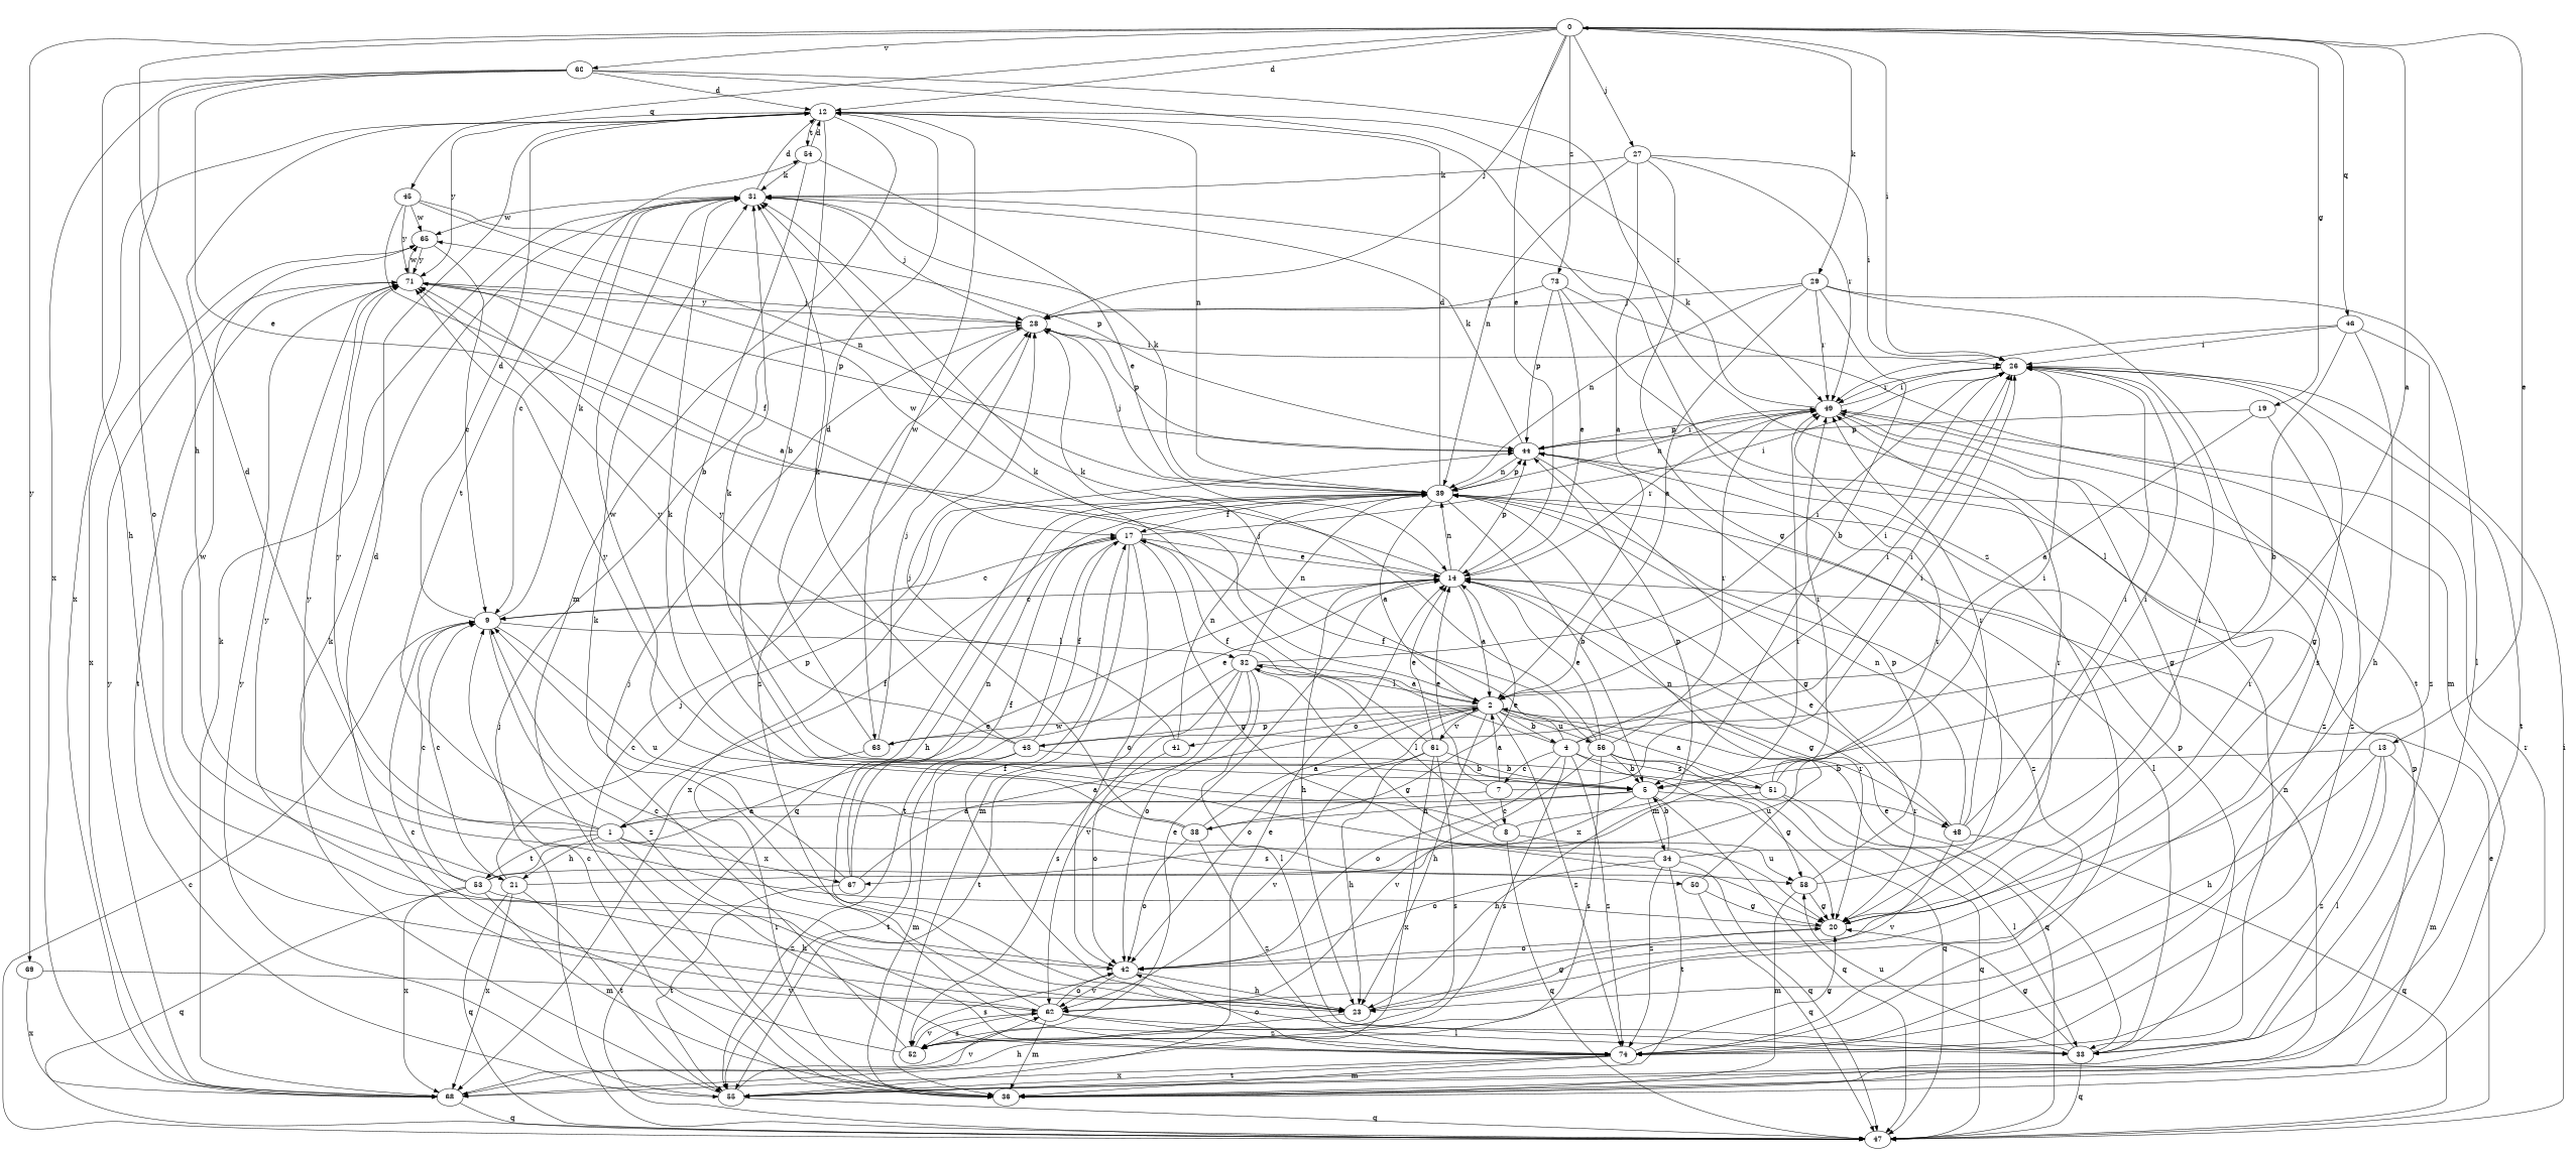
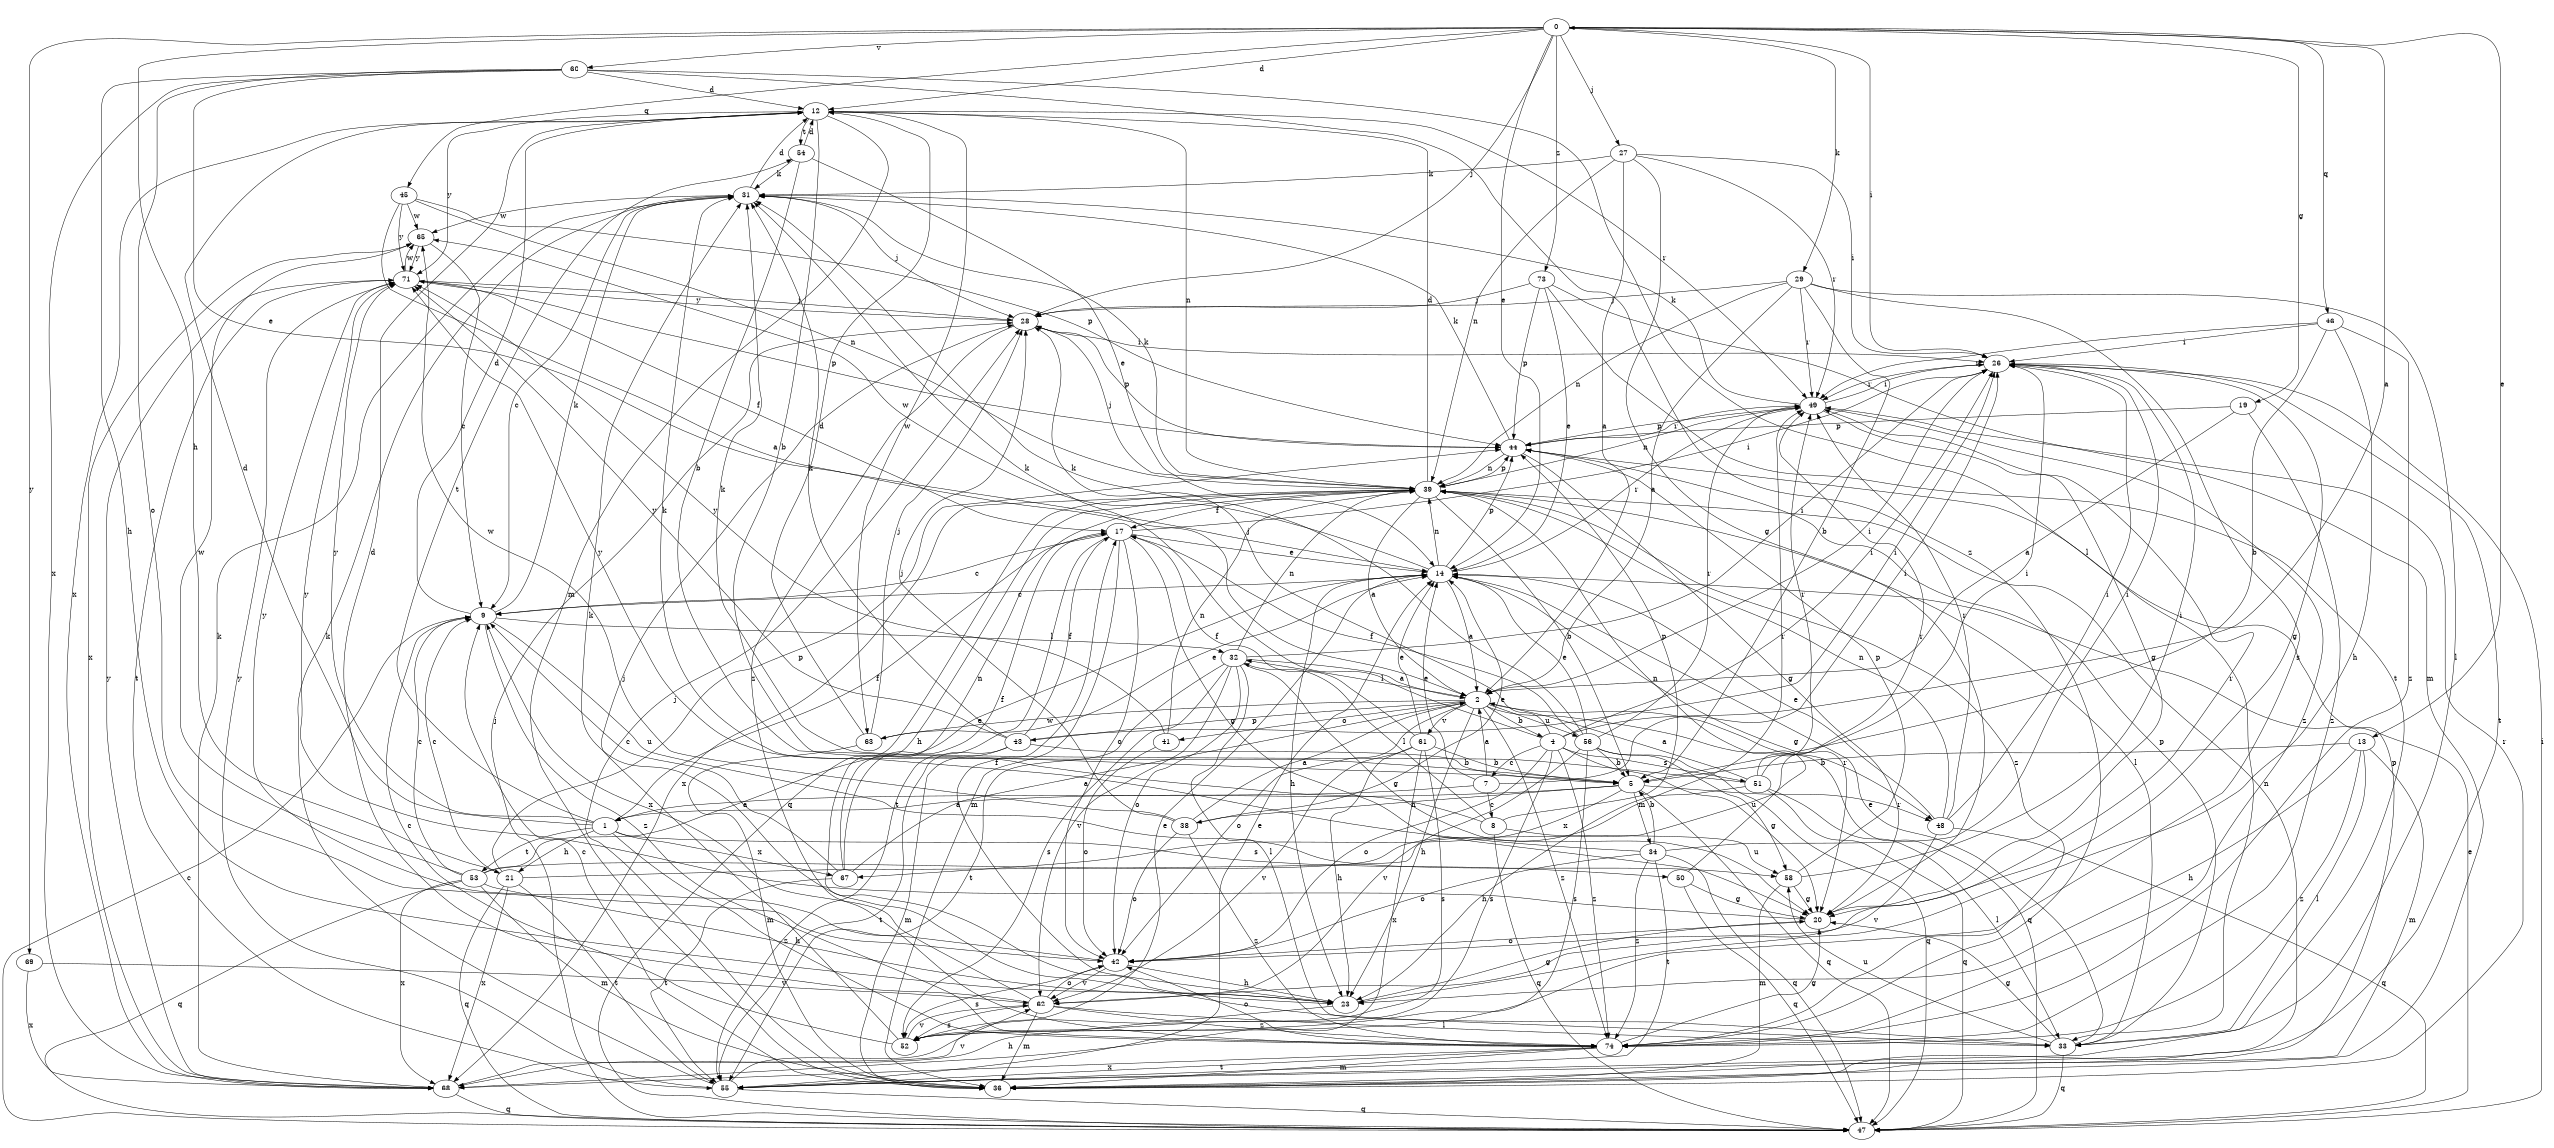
  strict digraph {
    0
    12
    13
    14
    19
    21
    26
    27
    28
    29
    45
    46
    60
    69
    73
    54
    71
    63
    5
    36
    39
    49
    68
    74
    23
    33
    2
    20
    44
    9
    65
    47
    55
    31
    52
    42
    62
    1
    17
    50
    53
    67
    4
    32
    41
    43
    48
    56
    61
    7
    51
    58
    8
    34
    38
    0 -> 12 [label=d]
    0 -> 13 [label=e]
    0 -> 14 [label=e]
    0 -> 19 [label=g]
    0 -> 21 [label=h]
    0 -> 26 [label=i]
    0 -> 27 [label=j]
    0 -> 28 [label=j]
    0 -> 29 [label=k]
    0 -> 45 [label=q]
    0 -> 46 [label=q]
    0 -> 60 [label=v]
    0 -> 69 [label=y]
    0 -> 73 [label=z]
    12 -> 54 [label=t]
    12 -> 71 [label=y]
    12 -> 63 [label=w]
    12 -> 5 [label=b]
    12 -> 36 [label=m]
    12 -> 39 [label=n]
    12 -> 49 [label=r]
    12 -> 68 [label=x]
    13 -> 5 [label=b]
    13 -> 36 [label=m]
    13 -> 74 [label=z]
    13 -> 23 [label=h]
    13 -> 33 [label=l]
    14 -> 39 [label=n]
    14 -> 49 [label=r]
    14 -> 23 [label=h]
    14 -> 2 [label=a]
    14 -> 20 [label=g]
    14 -> 44 [label=p]
    14 -> 9 [label=c]
    14 -> 65 [label=w]
    19 -> 74 [label=z]
    19 -> 2 [label=a]
    19 -> 44 [label=p]
    21 -> 49 [label=r]
    21 -> 68 [label=x]
    21 -> 44 [label=p]
    21 -> 9 [label=c]
    21 -> 47 [label=q]
    21 -> 55 [label=t]
    26 -> 49 [label=r]
    26 -> 20 [label=g]
    26 -> 55 [label=t]
    27 -> 26 [label=i]
    27 -> 39 [label=n]
    27 -> 49 [label=r]
    27 -> 2 [label=a]
    27 -> 20 [label=g]
    27 -> 31 [label=k]
    28 -> 26 [label=i]
    28 -> 71 [label=y]
    28 -> 74 [label=z]
    28 -> 44 [label=p]
    29 -> 28 [label=j]
    29 -> 5 [label=b]
    29 -> 39 [label=n]
    29 -> 49 [label=r]
    29 -> 33 [label=l]
    29 -> 2 [label=a]
    29 -> 52 [label=s]
    45 -> 71 [label=y]
    45 -> 39 [label=n]
    45 -> 2 [label=a]
    45 -> 44 [label=p]
    45 -> 65 [label=w]
    46 -> 26 [label=i]
    46 -> 5 [label=b]
    46 -> 49 [label=r]
    46 -> 74 [label=z]
    46 -> 23 [label=h]
    60 -> 12 [label=d]
    60 -> 14 [label=e]
    60 -> 68 [label=x]
    60 -> 74 [label=z]
    60 -> 23 [label=h]
    60 -> 33 [label=l]
    60 -> 42 [label=o]
    69 -> 68 [label=x]
    69 -> 62 [label=v]
    73 -> 14 [label=e]
    73 -> 28 [label=j]
    73 -> 36 [label=m]
    73 -> 44 [label=p]
    73 -> 55 [label=t]
    54 -> 12 [label=d]
    54 -> 14 [label=e]
    54 -> 5 [label=b]
    54 -> 31 [label=k]
    71 -> 28 [label=j]
    71 -> 44 [label=p]
    71 -> 65 [label=w]
    71 -> 55 [label=t]
    71 -> 17 [label=f]
    63 -> 12 [label=d]
    63 -> 14 [label=e]
    63 -> 28 [label=j]
-   63 -> 36 [label=r]
+   63 -> 36 [label=m]
    5 -> 47 [label=q]
    5 -> 1 [label=a]
    5 -> 67 [label=x]
    5 -> 48 [label=r]
    5 -> 34 [label=m]
    5 -> 38 [label=n]
    36 -> 28 [label=j]
    36 -> 39 [label=n]
    36 -> 49 [label=r]
    36 -> 44 [label=p]
    36 -> 9 [label=c]
    39 -> 12 [label=d]
    39 -> 28 [label=j]
    39 -> 5 [label=b]
    39 -> 68 [label=x]
    39 -> 74 [label=z]
    39 -> 23 [label=h]
    39 -> 33 [label=l]
    39 -> 2 [label=a]
    39 -> 44 [label=p]
    39 -> 47 [label=q]
    39 -> 31 [label=k]
    39 -> 17 [label=f]
    49 -> 26 [label=i]
    49 -> 39 [label=n]
    49 -> 74 [label=z]
    49 -> 20 [label=g]
    49 -> 44 [label=p]
    49 -> 31 [label=k]
    68 -> 14 [label=e]
    68 -> 71 [label=y]
    68 -> 47 [label=q]
    68 -> 31 [label=k]
    74 -> 36 [label=m]
    74 -> 68 [label=x]
    74 -> 20 [label=g]
    74 -> 55 [label=t]
    74 -> 42 [label=o]
    23 -> 68 [label=h]
    23 -> 20 [label=g]
    23 -> 17 [label=f]
    33 -> 14 [label=e]
    33 -> 20 [label=g]
    33 -> 44 [label=p]
    33 -> 47 [label=q]
    33 -> 31 [label=k]
    33 -> 58 [label=u]
    2 -> 26 [label=i]
    2 -> 63 [label=w]
    2 -> 74 [label=z]
    2 -> 23 [label=h]
    2 -> 47 [label=q]
    2 -> 42 [label=o]
    2 -> 4 [label=b]
    2 -> 32 [label=l]
    2 -> 41 [label=o]
    2 -> 43 [label=p]
    2 -> 48 [label=r]
    2 -> 56 [label=u]
    2 -> 61 [label=v]
    20 -> 71 [label=y]
-   20 -> 49 [label=r]
    20 -> 42 [label=o]
    44 -> 39 [label=n]
    44 -> 49 [label=r]
    44 -> 20 [label=g]
    44 -> 31 [label=k]
    9 -> 12 [label=d]
    9 -> 74 [label=z]
    9 -> 31 [label=k]
    9 -> 32 [label=l]
    9 -> 58 [label=u]
    65 -> 71 [label=y]
    65 -> 68 [label=x]
    65 -> 9 [label=c]
    47 -> 14 [label=e]
    47 -> 26 [label=i]
    47 -> 28 [label=j]
    47 -> 9 [label=c]
    55 -> 14 [label=e]
    55 -> 71 [label=y]
    55 -> 47 [label=q]
    55 -> 31 [label=k]
    55 -> 62 [label=v]
    31 -> 12 [label=d]
    31 -> 28 [label=j]
    31 -> 9 [label=c]
    31 -> 65 [label=w]
    52 -> 28 [label=j]
    52 -> 9 [label=c]
    52 -> 62 [label=v]
    42 -> 71 [label=y]
    42 -> 49 [label=r]
    42 -> 23 [label=h]
    42 -> 52 [label=s]
    42 -> 62 [label=v]
    62 -> 12 [label=d]
    62 -> 36 [label=m]
    62 -> 74 [label=z]
    62 -> 33 [label=l]
-   62 -> 9 [label=c]
+   62 -> 9 [label=x]
    62 -> 52 [label=s]
    62 -> 42 [label=o]
    1 -> 12 [label=d]
    1 -> 21 [label=h]
    1 -> 54 [label=t]
    1 -> 71 [label=y]
    1 -> 74 [label=z]
    1 -> 17 [label=f]
    1 -> 50 [label=s]
    1 -> 53 [label=t]
    1 -> 67 [label=x]
    17 -> 14 [label=e]
    17 -> 26 [label=i]
    17 -> 36 [label=m]
    17 -> 20 [label=g]
    17 -> 9 [label=c]
    17 -> 55 [label=t]
    17 -> 42 [label=o]
    50 -> 39 [label=n]
    50 -> 20 [label=g]
    50 -> 47 [label=q]
    53 -> 14 [label=e]
    53 -> 36 [label=m]
    53 -> 49 [label=r]
    53 -> 68 [label=x]
    53 -> 23 [label=h]
    53 -> 9 [label=c]
    53 -> 65 [label=w]
    53 -> 47 [label=q]
    67 -> 39 [label=n]
    67 -> 2 [label=a]
    67 -> 9 [label=c]
    67 -> 55 [label=t]
    67 -> 17 [label=f]
    4 -> 0 [label=a]
    4 -> 26 [label=i]
    4 -> 28 [label=j]
    4 -> 74 [label=z]
    4 -> 20 [label=g]
    4 -> 31 [label=k]
    4 -> 52 [label=s]
    4 -> 42 [label=o]
    4 -> 7 [label=c]
    4 -> 51 [label=s]
    32 -> 26 [label=i]
    32 -> 39 [label=n]
    32 -> 33 [label=l]
    32 -> 2 [label=a]
    32 -> 20 [label=g]
    32 -> 55 [label=t]
    32 -> 52 [label=s]
    32 -> 42 [label=o]
    32 -> 62 [label=v]
    41 -> 71 [label=y]
    41 -> 39 [label=n]
    41 -> 42 [label=o]
    43 -> 26 [label=i]
    43 -> 71 [label=y]
    43 -> 5 [label=b]
    43 -> 36 [label=m]
    43 -> 55 [label=t]
    43 -> 31 [label=k]
    43 -> 17 [label=f]
    48 -> 14 [label=e]
    48 -> 26 [label=i]
    48 -> 39 [label=n]
    48 -> 49 [label=r]
    48 -> 47 [label=q]
    48 -> 62 [label=v]
    56 -> 14 [label=e]
    56 -> 5 [label=b]
    56 -> 49 [label=r]
    56 -> 47 [label=q]
    56 -> 31 [label=k]
    56 -> 52 [label=s]
    56 -> 62 [label=v]
    56 -> 17 [label=f]
    56 -> 58 [label=u]
    61 -> 14 [label=e]
    61 -> 5 [label=b]
    61 -> 68 [label=x]
    61 -> 23 [label=h]
    61 -> 52 [label=s]
    61 -> 62 [label=v]
    61 -> 17 [label=f]
    7 -> 14 [label=e]
    7 -> 26 [label=i]
    7 -> 2 [label=a]
    7 -> 1 [label=a]
    7 -> 8 [label=c]
    51 -> 26 [label=i]
    51 -> 49 [label=r]
    51 -> 23 [label=h]
    51 -> 33 [label=l]
    51 -> 2 [label=a]
    51 -> 47 [label=q]
    51 -> 31 [label=k]
    58 -> 26 [label=i]
    58 -> 36 [label=m]
    58 -> 20 [label=g]
    58 -> 44 [label=p]
    8 -> 71 [label=y]
    8 -> 44 [label=p]
    8 -> 47 [label=q]
    8 -> 32 [label=l]
    8 -> 58 [label=u]
    34 -> 26 [label=i]
    34 -> 5 [label=b]
    34 -> 74 [label=z]
    34 -> 47 [label=q]
    34 -> 55 [label=t]
    34 -> 31 [label=k]
    34 -> 42 [label=o]
    38 -> 14 [label=e]
    38 -> 28 [label=j]
    38 -> 74 [label=z]
    38 -> 2 [label=a]
-   38 -> 31 [label=w]
+   38 -> 65 [label=w]
    38 -> 42 [label=o]
  }
